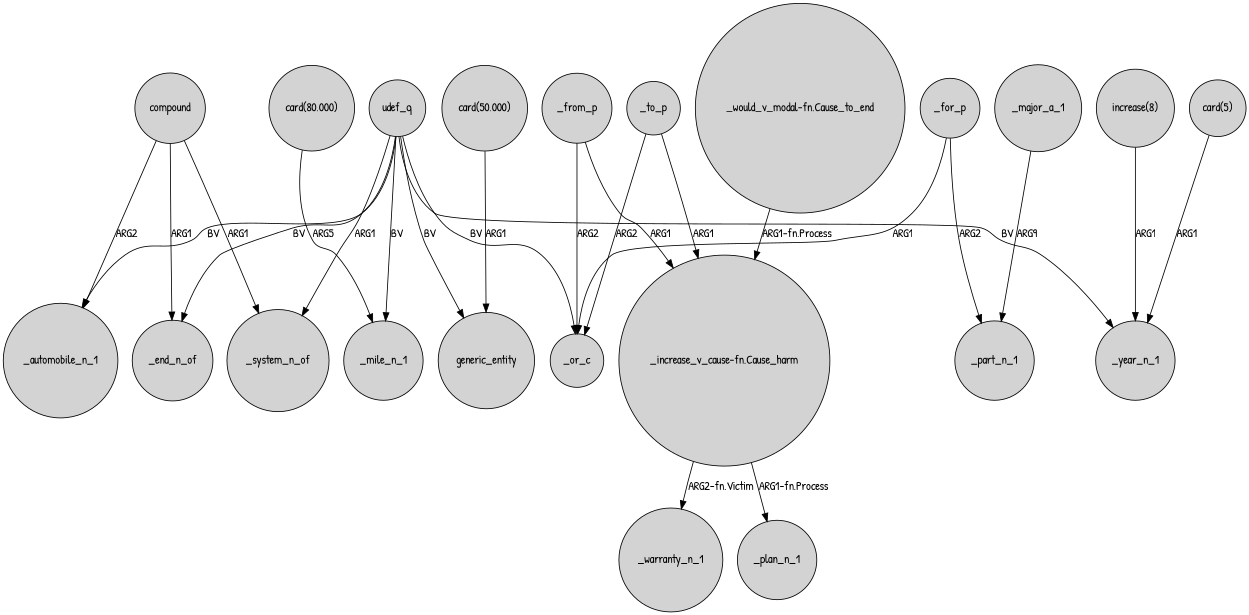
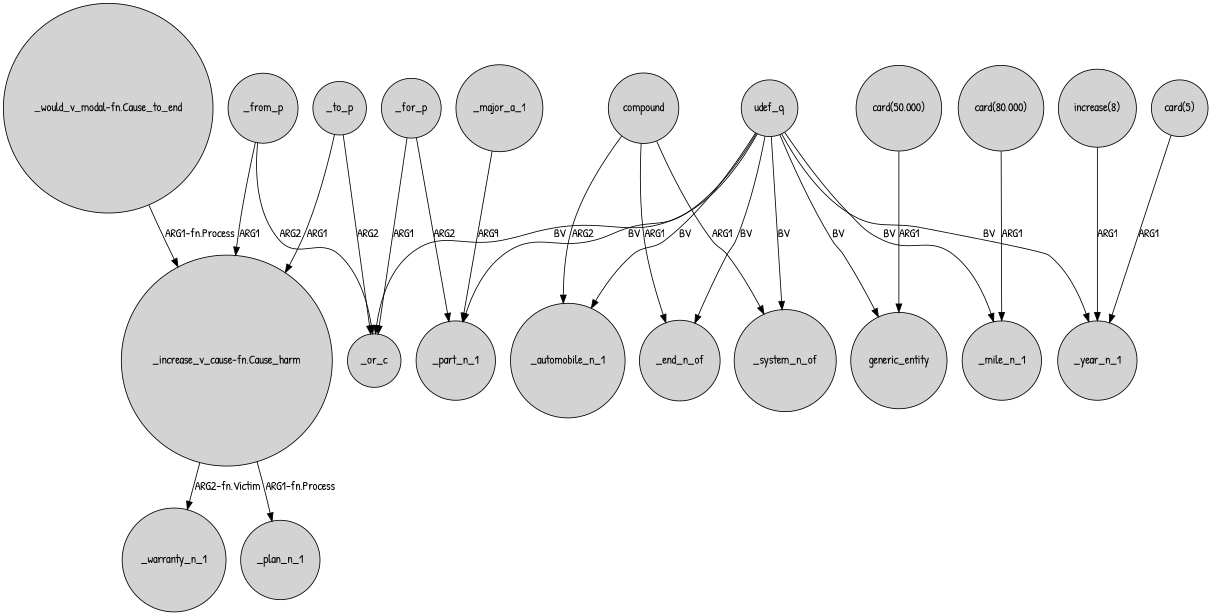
  digraph {
    fontname="Patrick Hand"
    node [fontname="Patrick Hand" shape=circle style=filled]
    edge [fontname="Patrick Hand"]
    compound
    _system_n_of
    n3 [label=_end_n_of]
    _automobile_n_1
    _to_p
    _or_c
    "_increase_v_cause-fn.Cause_harm"
    _warranty_n_1
    _plan_n_1
    udef_q
    _mile_n_1
    generic_entity
    _part_n_1
    _year_n_1
    _for_p
    "_would_v_modal-fn.Cause_to_end"
    _major_a_1
    n18 [label="increase(8)"]
    _from_p
    "card(80,000)"
    "card(5)"
    "card(50,000)"
    compound -> _system_n_of [label=ARG1]
    compound -> n3 [label=ARG1]
    compound -> _automobile_n_1 [label=ARG2]
    _to_p -> _or_c [label=ARG2]
    _to_p -> "_increase_v_cause-fn.Cause_harm" [label=ARG1]
    "_increase_v_cause-fn.Cause_harm" -> _warranty_n_1 [label="ARG2-fn.Victim"]
    "_increase_v_cause-fn.Cause_harm" -> _plan_n_1 [label="ARG1-fn.Process"]
-   udef_q -> _system_n_of [label=ARG1]
+   udef_q -> _system_n_of [label=BV]
    udef_q -> n3 [label=BV]
    udef_q -> _automobile_n_1 [label=BV]
    udef_q -> _or_c [label=BV]
    udef_q -> _mile_n_1 [label=BV]
    udef_q -> generic_entity [label=BV]
+   udef_q -> _part_n_1 [label=BV]
    udef_q -> _year_n_1 [label=BV]
    _for_p -> _or_c [label=ARG1]
    _for_p -> _part_n_1 [label=ARG2]
    "_would_v_modal-fn.Cause_to_end" -> "_increase_v_cause-fn.Cause_harm" [label="ARG1-fn.Process"]
    _major_a_1 -> _part_n_1 [label=ARG9]
    n18 -> _year_n_1 [label=ARG1]
    _from_p -> _or_c [label=ARG2]
    _from_p -> "_increase_v_cause-fn.Cause_harm" [label=ARG1]
-   "card(80,000)" -> _mile_n_1 [label=ARG5]
+   "card(80,000)" -> _mile_n_1 [label=ARG1]
    "card(5)" -> _year_n_1 [label=ARG1]
    "card(50,000)" -> generic_entity [label=ARG1]
  }
